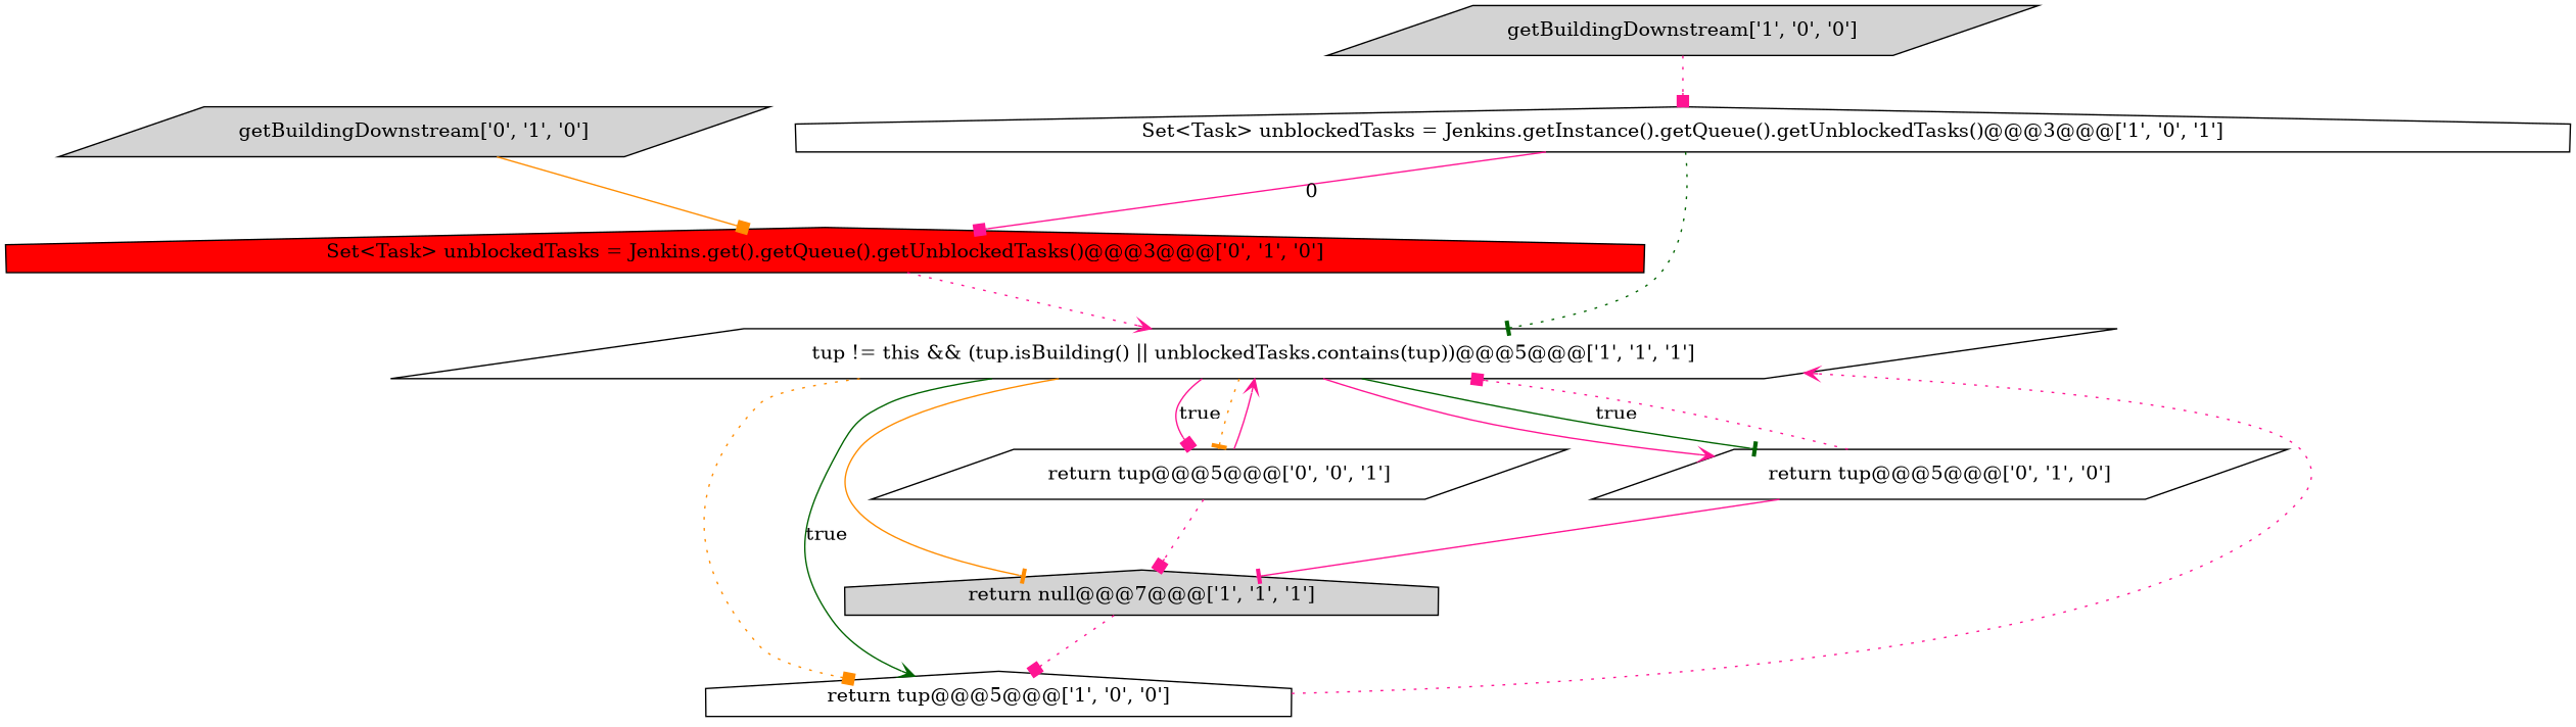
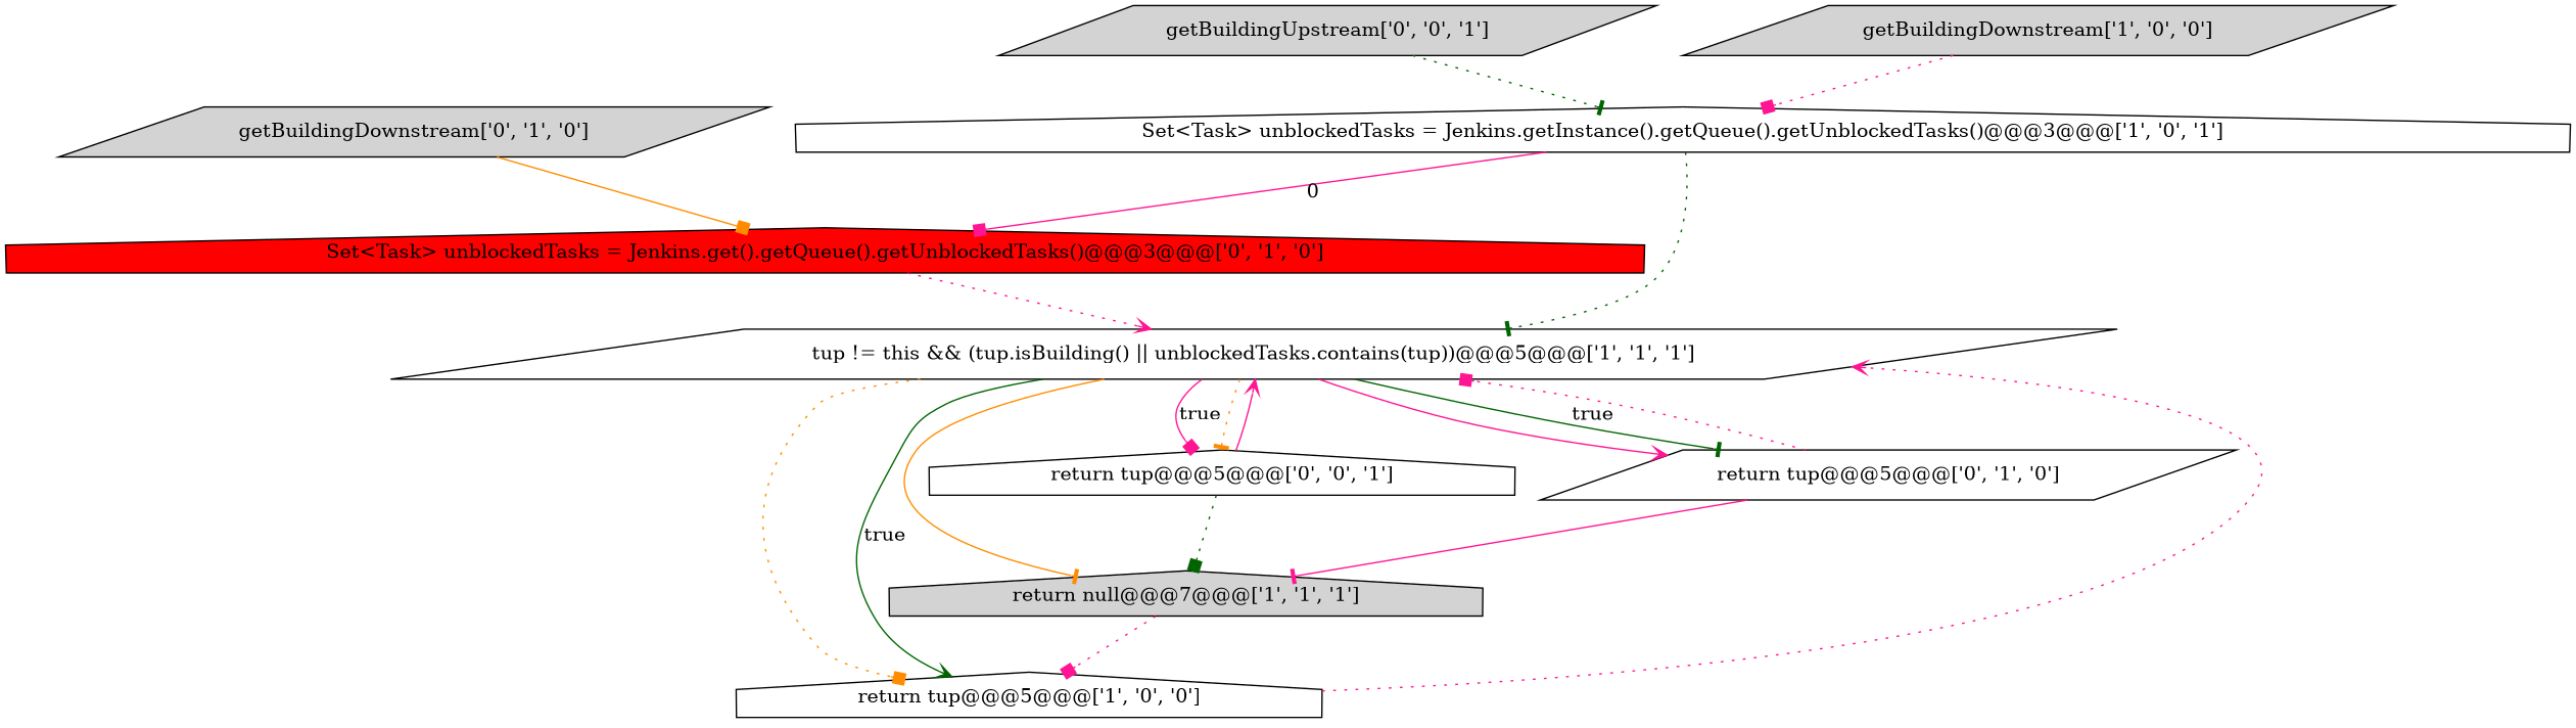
  digraph {
    node [fillcolor=white shape=parallelogram style=filled]
    edge [arrowhead=box color=deeppink style=dotted]
    n1 [label="Set<Task> unblockedTasks = Jenkins.getInstance().getQueue().getUnblockedTasks()@@@3@@@['1', '0', '1']" shape=house]
    n2 [fillcolor=red label="Set<Task> unblockedTasks = Jenkins.get().getQueue().getUnblockedTasks()@@@3@@@['0', '1', '0']" shape=house]
    n3 [label="tup != this && (tup.isBuilding() || unblockedTasks.contains(tup))@@@5@@@['1', '1', '1']"]
    n4 [label="return tup@@@5@@@['1', '0', '0']" shape=house]
    n5 [fillcolor=lightgray label="return null@@@7@@@['1', '1', '1']" shape=house]
-   n6 [label="return tup@@@5@@@['0', '0', '1']"]
+   n6 [label="return tup@@@5@@@['0', '0', '1']" shape=house]
    n7 [label="return tup@@@5@@@['0', '1', '0']"]
+   n8 [fillcolor=lightgray label="getBuildingUpstream['0', '0', '1']"]
    n9 [fillcolor=lightgray label="getBuildingDownstream['1', '0', '0']"]
    n10 [fillcolor=lightgray label="getBuildingDownstream['0', '1', '0']"]
    n1 -> n2 [label=0 style=solid]
    n1 -> n3 [arrowhead=tee color=darkgreen]
    n2 -> n3 [arrowhead=vee]
    n3 -> n4 [color=darkorange]
    n3 -> n4 [arrowhead=vee color=darkgreen label=true style=solid]
    n3 -> n5 [arrowhead=tee color=darkorange style=solid]
    n3 -> n6 [label=true style=solid]
    n3 -> n6 [arrowhead=tee color=darkorange]
    n3 -> n7 [arrowhead=vee style=solid]
    n3 -> n7 [arrowhead=tee color=darkgreen label=true style=solid]
    n4 -> n3 [arrowhead=vee]
    n5 -> n4
    n6 -> n3 [arrowhead=vee style=solid]
-   n6 -> n5
+   n6 -> n5 [color=darkgreen]
    n7 -> n3
    n7 -> n5 [arrowhead=tee style=solid]
+   n8 -> n1 [arrowhead=tee color=darkgreen]
    n9 -> n1
    n10 -> n2 [color=darkorange style=solid]
  }
